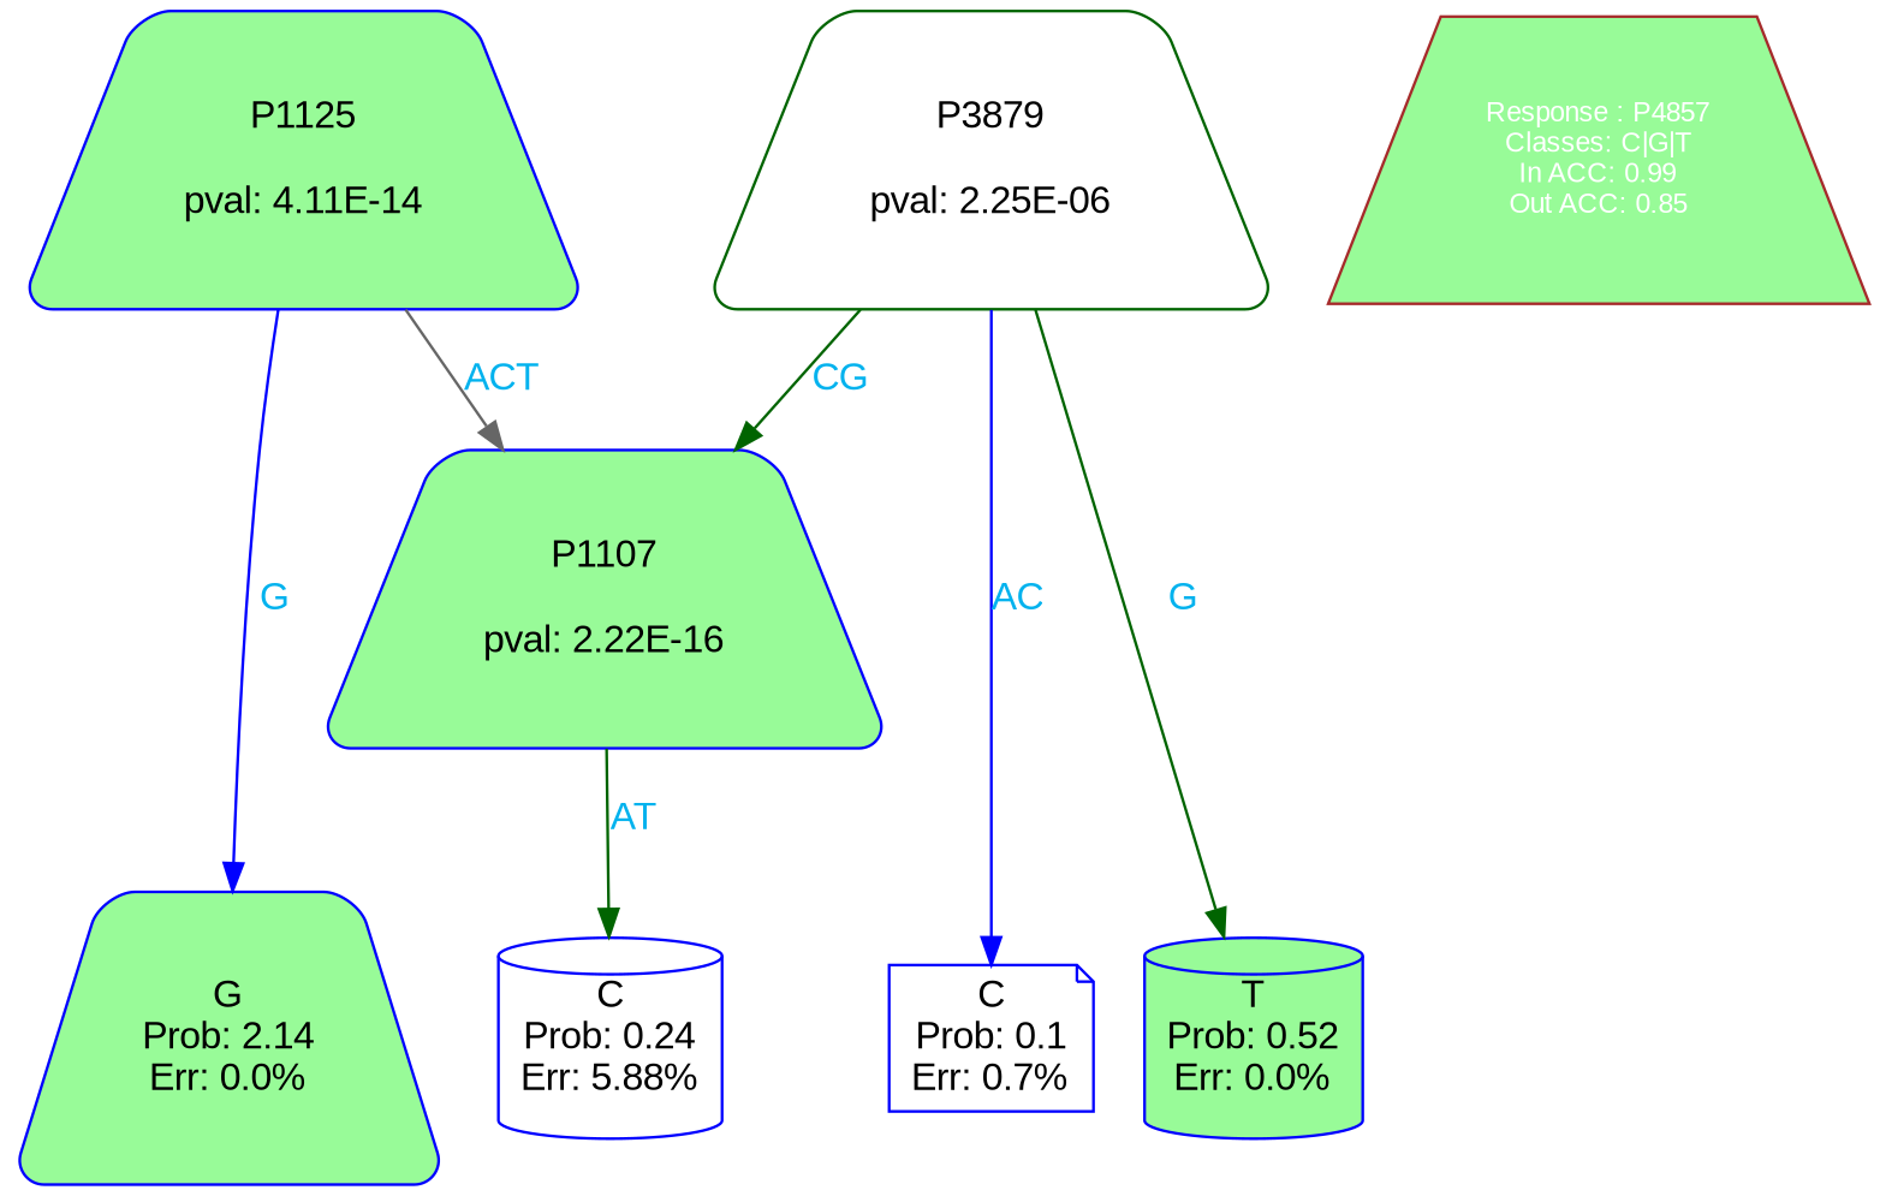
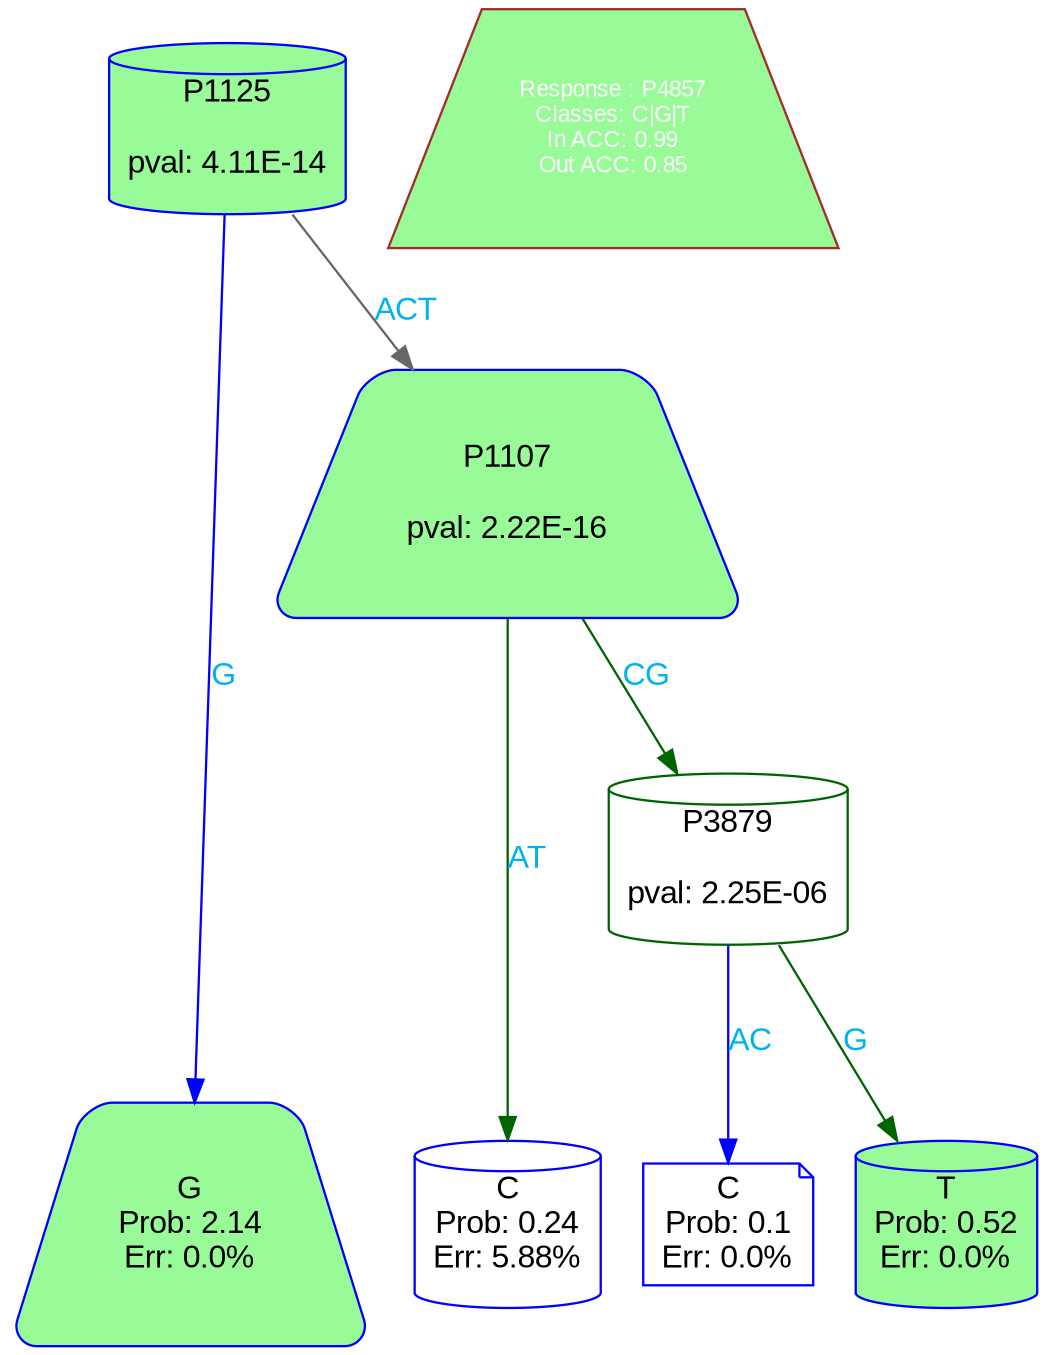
  digraph {
    fontname="Liberation Sans"
    ranksep=equally
    splines=polylines
    node [color=blue fillcolor=palegreen fontname="Liberation Sans" shape=cylinder style="filled, rounded"]
    edge [color=darkgreen fontcolor=deepskyblue2 fontname="Liberation Sans"]
    n1 [fillcolor=white label="C\nProb: 0.24\nErr: 5.88%"]
-   n2 [fillcolor=white label="C\nProb: 0.1\nErr: 0.7%" shape=note]
+   n2 [fillcolor=white label="C\nProb: 0.1\nErr: 0.0%" shape=note]
    n3 [label="T\nProb: 0.52\nErr: 0.0%"]
    n4 [label="G\nProb: 2.14\nErr: 0.0%" shape=trapezium]
    n5 [align=left color=brown fontcolor=white fontsize=10 label="Response : P4857\nClasses: C|G|T\nIn ACC: 0.99\nOut ACC: 0.85\n" shape=trapezium style=filled]
-   n6 [label="P1125\n\npval: 4.11E-14" shape=trapezium]
+   n6 [label="P1125\n\npval: 4.11E-14"]
    n7 [label="P1107\n\npval: 2.22E-16" shape=trapezium]
-   n8 [color=darkgreen fillcolor=white label="P3879\n\npval: 2.25E-06" shape=trapezium]
+   n8 [color=darkgreen fillcolor=white label="P3879\n\npval: 2.25E-06"]
    subgraph sub_1 {
      rank=same
      n1
      n2
      n3
      n4
    }
    subgraph sub_2 {
      rank=same
      n5
      n6
    }
    n6 -> n4 [color=blue label=G]
    n6 -> n7 [color=gray40 label=ACT]
    n7 -> n1 [label=AT]
-   n8 -> n7 [label=CG]
+   n7 -> n8 [label=CG]
    n8 -> n2 [color=blue label=AC]
    n8 -> n3 [label=G]
  }
